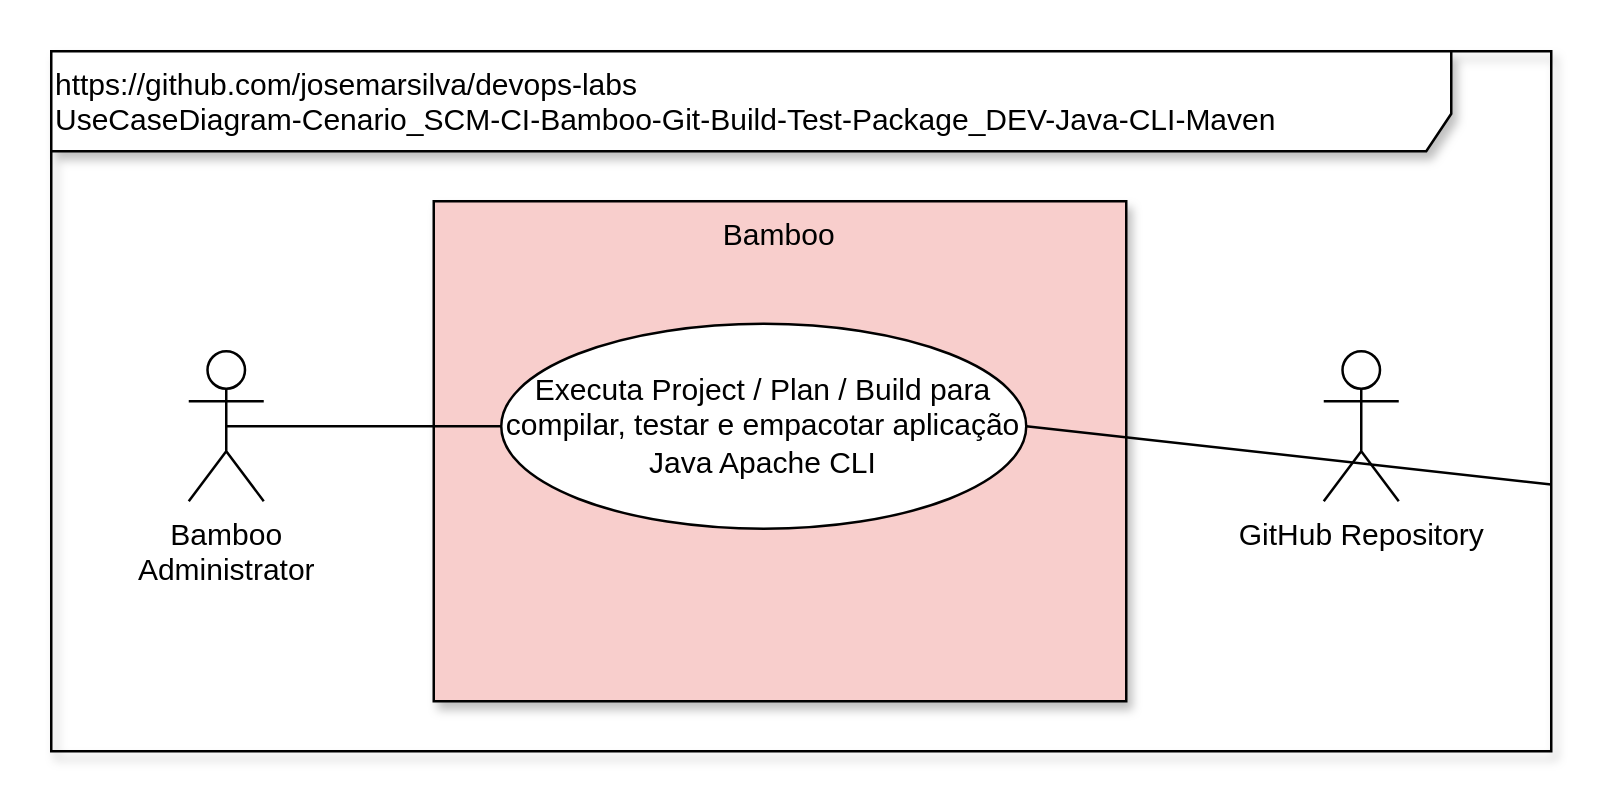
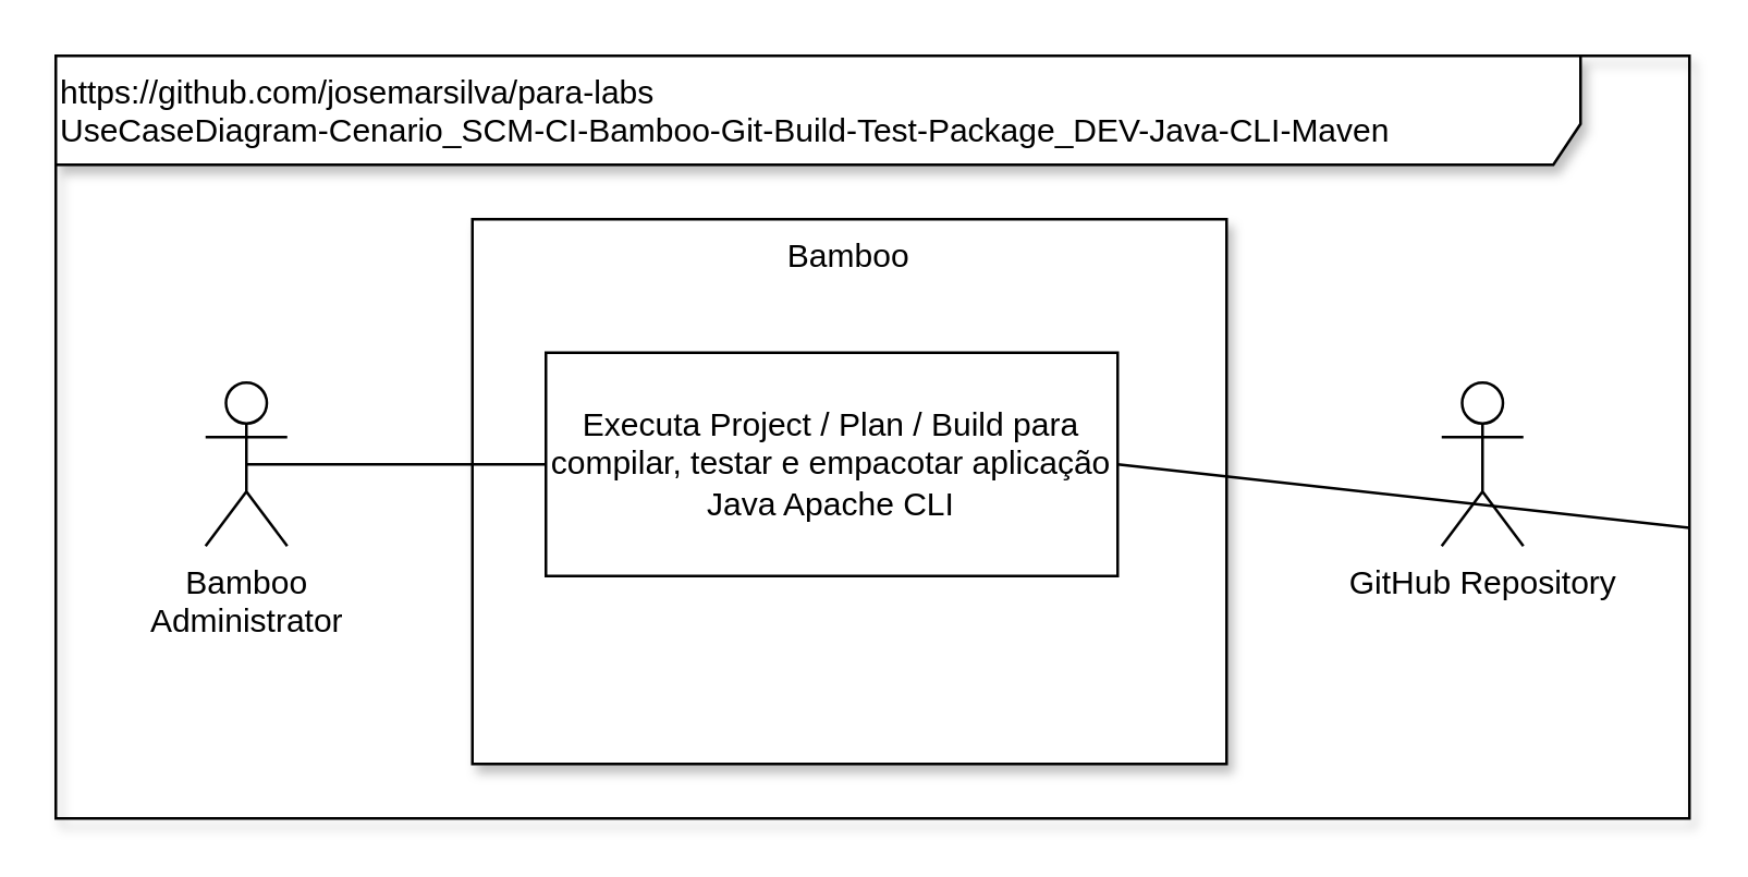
  <mxCell id="0" />
  <mxCell id="1" parent="0" />
- <mxCell id="2" value="https://github.com/josemarsilva/devops-labs&lt;br&gt;UseCaseDiagram-Cenario_SCM-CI-Bamboo-Git-Build-Test-Package_DEV-Java-CLI-Maven&lt;br&gt;&lt;br&gt;" style="shape=umlFrame;whiteSpace=wrap;html=1;width=560;height=40;shadow=1;align=left;verticalAlign=top;" parent="1" vertex="1"><mxGeometry width="600" height="280" as="geometry" x="20" y="20" /></mxCell>
- <mxCell id="3" value="Bamboo&lt;br&gt;" style="whiteSpace=wrap;html=1;shadow=1;verticalAlign=top;fillColor=#f8cecc;" parent="1" vertex="1"><mxGeometry x="173" y="80" width="277" height="200" as="geometry" /></mxCell>
+ <mxCell id="2" value="https://github.com/josemarsilva/para-labs&lt;br&gt;UseCaseDiagram-Cenario_SCM-CI-Bamboo-Git-Build-Test-Package_DEV-Java-CLI-Maven&lt;br&gt;&lt;br&gt;" style="shape=umlFrame;whiteSpace=wrap;html=1;width=560;height=40;shadow=1;align=left;verticalAlign=top;" parent="1" vertex="1"><mxGeometry width="600" height="280" as="geometry" x="20" y="20" /></mxCell>
+ <mxCell id="3" value="Bamboo&lt;br&gt;" style="whiteSpace=wrap;html=1;shadow=1;verticalAlign=top;" parent="1" vertex="1"><mxGeometry x="173" y="80" width="277" height="200" as="geometry" /></mxCell>
  <mxCell id="4" value="GitHub Repository" style="shape=umlActor;verticalLabelPosition=bottom;labelBackgroundColor=#ffffff;verticalAlign=top;html=1;" parent="1" vertex="1"><mxGeometry x="529" y="140" width="30" height="60" as="geometry" /></mxCell>
  <mxCell id="5" value="Bamboo &lt;br&gt;Administrator" style="shape=umlActor;verticalLabelPosition=bottom;labelBackgroundColor=#ffffff;verticalAlign=top;html=1;" parent="1" vertex="1"><mxGeometry x="75" y="140" width="30" height="60" as="geometry" /></mxCell>
- <mxCell id="6" value="Executa Project / Plan / Build para compilar, testar e empacotar aplicação Java Apache CLI" style="ellipse;whiteSpace=wrap;html=1;" parent="1" vertex="1"><mxGeometry x="200" y="129" width="210" height="82" as="geometry" /></mxCell>
+ <mxCell id="6" value="Executa Project / Plan / Build para compilar, testar e empacotar aplicação Java Apache CLI" style="whiteSpace=wrap;html=1;rounded=0;" parent="1" vertex="1"><mxGeometry x="200" y="129" width="210" height="82" as="geometry" /></mxCell>
  <mxCell id="7" value="" style="endArrow=none;startArrow=none;endFill=0;startFill=0;html=1;exitX=1;exitY=0.5;" parent="1" source="6" target="2" edge="1"><mxGeometry width="160" relative="1" as="geometry"><mxPoint x="680" y="290" as="sourcePoint" /><mxPoint x="770" y="130" as="targetPoint" /></mxGeometry></mxCell>
  <mxCell id="8" value="" style="endArrow=none;startArrow=none;endFill=0;startFill=0;html=1;entryX=0;entryY=0.5;exitX=0.5;exitY=0.5;exitPerimeter=0;entryDx=0;entryDy=0;" parent="1" source="5" target="6" edge="1"><mxGeometry width="160" relative="1" as="geometry"><mxPoint x="80" y="250" as="sourcePoint" /><mxPoint x="510" y="290" as="targetPoint" /></mxGeometry></mxCell>
